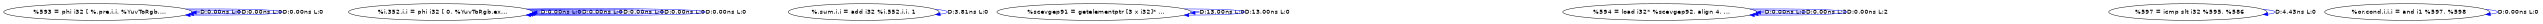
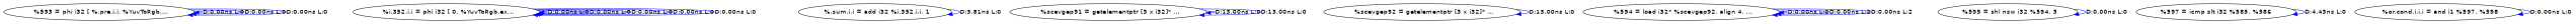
  digraph {
    fontname="DejaVu Sans"
    node [fontname="DejaVu Sans"]
    edge [color=blue fontname="DejaVu Sans"]
    n1 [label="  %593 = phi i32 [ %.pre.i.i, %YuvToRgb...."]
    n2 [label="  %i.352.i.i = phi i32 [ 0, %YuvToRgb.ex..."]
-   n3 [label="%.sum.i.i = add i32 %i.552.i.i, 1"]
+   n3 [label="  %.sum.i.i = add i32 %i.352.i.i, 1"]
    n4 [label="  %scevgep91 = getelementptr [3 x i32]* ..."]
+   n5 [label="  %scevgep92 = getelementptr [3 x i32]* ..."]
    n6 [label="  %594 = load i32* %scevgep92, align 4, ..."]
-   n8 [label="  %597 = icmp slt i32 %595, %586"]
+   n7 [label="  %595 = shl nsw i32 %594, 3"]
+   n8 [label="%597 = icmp slt i32 %585, %586"]
    n9 [label="  %or.cond.i.i.i = and i1 %597, %598"]
    n1 -> n1 [label="D:0.00ns L:0"]
    n1 -> n1 [label="D:0.00ns L:0"]
    n1 -> n1 [label="D:0.00ns L:0"]
    n2 -> n2 [label="D:0.00ns L:0"]
    n2 -> n2 [label="D:0.00ns L:0"]
    n2 -> n2 [label="D:0.00ns L:0"]
    n2 -> n2 [label="D:0.00ns L:0"]
    n2 -> n2 [label="D:0.00ns L:0"]
    n3 -> n3 [label="D:3.81ns L:0"]
    n4 -> n4 [label="D:13.00ns L:0"]
    n4 -> n4 [label="D:13.00ns L:0"]
+   n5 -> n5 [label="D:13.00ns L:0"]
    n6 -> n6 [label="D:0.00ns L:2"]
    n6 -> n6 [label="D:0.00ns L:2"]
    n6 -> n6 [label="D:0.00ns L:2"]
+   n7 -> n7 [label="D:0.00ns L:0"]
    n8 -> n8 [label="D:4.43ns L:0"]
    n9 -> n9 [label="D:0.00ns L:0"]
  }
